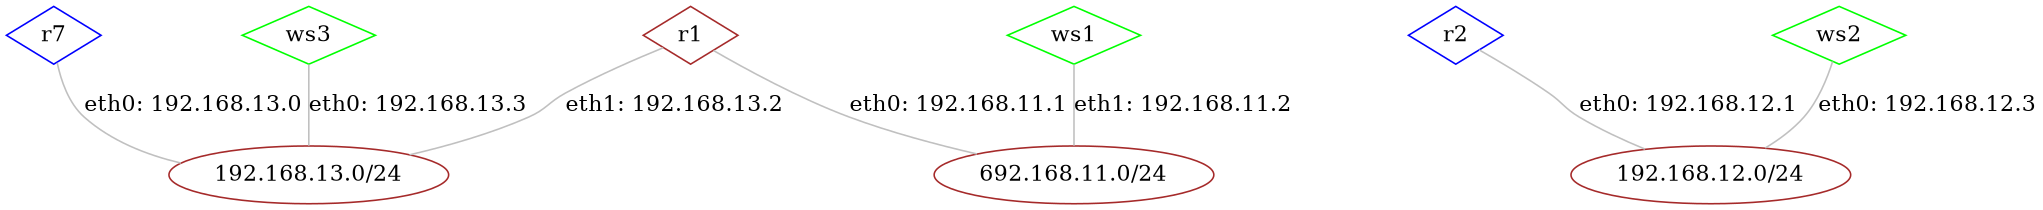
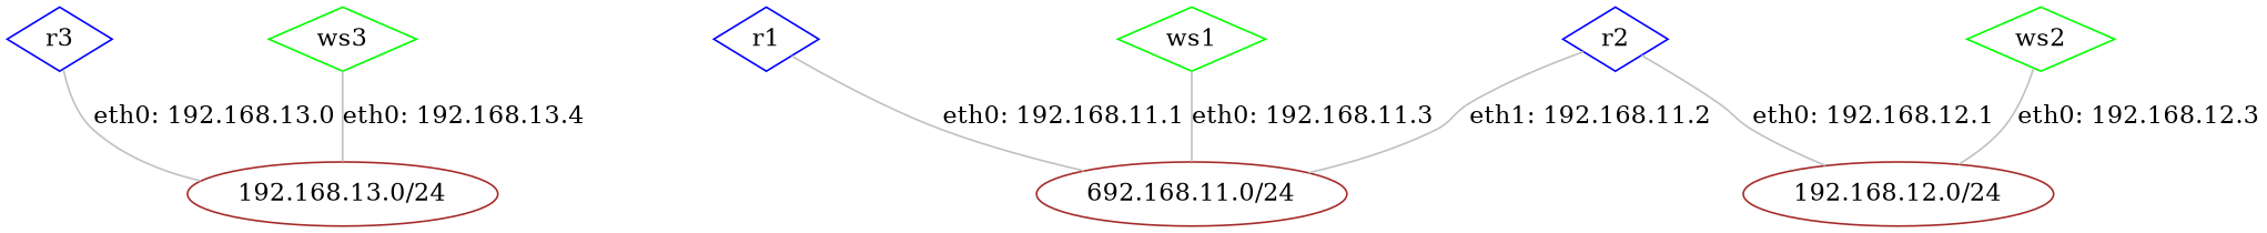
  graph {
    node [color=brown shape=diamond]
    edge [color=gray]
    n1 [label="192.168.13.0/24" shape=ellipse]
-   r1
+   r1 [color=blue]
    n3 [label="692.168.11.0/24" shape=ellipse]
    r2 [color=blue]
    n5 [label="192.168.12.0/24" shape=ellipse]
-   r3 [color=blue label=r7]
+   r3 [color=blue]
    ws1 [color=green]
    ws2 [color=green]
    ws3 [color=green]
-   r1 -- n1 [label="eth1: 192.168.13.2"]
    r1 -- n3 [label="eth0: 192.168.11.1"]
+   r2 -- n3 [label="eth1: 192.168.11.2"]
    r2 -- n5 [label="eth0: 192.168.12.1"]
    r3 -- n1 [label="eth0: 192.168.13.0"]
-   ws1 -- n3 [label="eth1: 192.168.11.2"]
+   ws1 -- n3 [label="eth0: 192.168.11.3"]
    ws2 -- n5 [label="eth0: 192.168.12.3"]
-   ws3 -- n1 [label="eth0: 192.168.13.3"]
+   ws3 -- n1 [label="eth0: 192.168.13.4"]
  }
